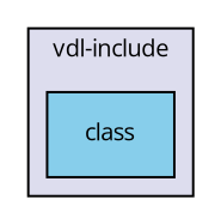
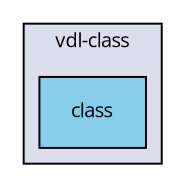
  digraph {
    compound=true
    fontname="Open Sans"
    n1 [fillcolor=skyblue fontname="Open Sans" fontsize=10 label=class pencolor=black shape=box style=filled]
    subgraph cluster_1 {
      bgcolor="#ddddee"
      fontsize=10
-     label="vdl-include"
+     label="vdl-class"
      pencolor=black
      n1
    }
  }
